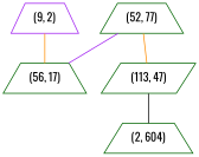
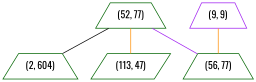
  graph {
    fontname=Oswald
    node [color=darkgreen fontname=Oswald shape=trapezium]
    edge [color=darkorange fontname=Oswald weight=1]
    n1 [label="(2, 604)"]
    "(52, 77)"
-   "(56, 17)"
+   "(56, 17)" [label="(56, 77)"]
    "(113, 47)" [shape=parallelogram]
-   "(9, 2)" [color=purple]
-   "(113, 47)" -- n1 [color=black]
+   "(9, 2)" [color=purple label="(9, 9)"]
+   "(52, 77)" -- n1 [color=black]
    "(52, 77)" -- "(56, 17)" [color=purple]
    "(52, 77)" -- "(113, 47)"
    "(9, 2)" -- "(56, 17)"
  }
